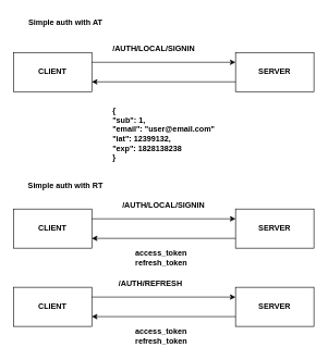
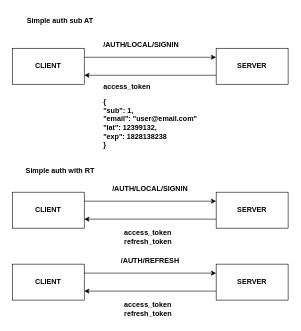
  <mxCell id="0" />
  <mxCell id="1" parent="0" />
  <mxCell id="2" value="&lt;b&gt;CLIENT&lt;/b&gt;" style="rounded=0;whiteSpace=wrap;html=1;" vertex="1" parent="1"><mxGeometry x="20" y="80" width="120" height="60" as="geometry" /></mxCell>
  <mxCell id="3" value="&lt;b&gt;SERVER&lt;br&gt;&lt;/b&gt;" style="rounded=0;whiteSpace=wrap;html=1;" vertex="1" parent="1"><mxGeometry x="360" y="80" width="120" height="60" as="geometry" /></mxCell>
  <mxCell id="4" value="" style="endArrow=classic;html=1;rounded=0;exitX=1;exitY=0.25;exitDx=0;exitDy=0;entryX=0;entryY=0.25;entryDx=0;entryDy=0;" edge="1" parent="1" source="2" target="3"><mxGeometry width="50" height="50" relative="1" as="geometry"><mxPoint x="210" y="130" as="sourcePoint" /><mxPoint x="260" y="80" as="targetPoint" /></mxGeometry></mxCell>
  <mxCell id="5" value="" style="endArrow=classic;html=1;rounded=0;exitX=0;exitY=0.75;exitDx=0;exitDy=0;entryX=1;entryY=0.75;entryDx=0;entryDy=0;" edge="1" parent="1" source="3" target="2"><mxGeometry width="50" height="50" relative="1" as="geometry"><mxPoint x="150" y="290" as="sourcePoint" /><mxPoint x="370" y="290" as="targetPoint" /></mxGeometry></mxCell>
  <mxCell id="6" value="&lt;b&gt;/AUTH/LOCAL/SIGNIN&lt;/b&gt;" style="text;html=1;strokeColor=none;fillColor=none;align=left;verticalAlign=middle;whiteSpace=wrap;rounded=0;" vertex="1" parent="1"><mxGeometry x="170" y="60" width="160" height="30" as="geometry" /></mxCell>
+ <mxCell id="7" value="&lt;b&gt;access_token&lt;/b&gt;" style="text;html=1;strokeColor=none;fillColor=none;align=left;verticalAlign=middle;whiteSpace=wrap;rounded=0;" vertex="1" parent="1"><mxGeometry x="170" y="130" width="160" height="30" as="geometry" /></mxCell>
  <mxCell id="8" value="&lt;b&gt;{&lt;br&gt;&quot;sub&quot;: 1,&lt;br&gt;&quot;email&quot;: &quot;user@email.com&quot;&lt;br&gt;&quot;iat&quot;: 12399132,&lt;br&gt;&quot;exp&quot;: 1828138238&lt;br&gt;}&lt;/b&gt;" style="text;html=1;strokeColor=none;fillColor=none;align=left;verticalAlign=middle;whiteSpace=wrap;rounded=0;" vertex="1" parent="1"><mxGeometry x="170" y="170" width="170" height="70" as="geometry" /></mxCell>
- <mxCell id="9" value="&lt;b&gt;Simple auth with AT&lt;/b&gt;" style="text;html=1;strokeColor=none;fillColor=none;align=center;verticalAlign=middle;whiteSpace=wrap;rounded=0;" vertex="1" parent="1"><mxGeometry x="20" y="20" width="160" height="30" as="geometry" /></mxCell>
+ <mxCell id="9" value="&lt;b&gt;Simple auth sub AT&lt;/b&gt;" style="text;html=1;strokeColor=none;fillColor=none;align=center;verticalAlign=middle;whiteSpace=wrap;rounded=0;" vertex="1" parent="1"><mxGeometry x="20" y="20" width="160" height="30" as="geometry" /></mxCell>
  <mxCell id="10" value="&lt;b&gt;Simple auth with RT&lt;/b&gt;" style="text;html=1;strokeColor=none;fillColor=none;align=center;verticalAlign=middle;whiteSpace=wrap;rounded=0;" vertex="1" parent="1"><mxGeometry x="20" y="270" width="160" height="30" as="geometry" /></mxCell>
  <mxCell id="11" value="&lt;b&gt;CLIENT&lt;/b&gt;" style="rounded=0;whiteSpace=wrap;html=1;" vertex="1" parent="1"><mxGeometry x="20" y="320" width="120" height="60" as="geometry" /></mxCell>
  <mxCell id="12" value="&lt;b&gt;SERVER&lt;br&gt;&lt;/b&gt;" style="rounded=0;whiteSpace=wrap;html=1;" vertex="1" parent="1"><mxGeometry x="360" y="320" width="120" height="60" as="geometry" /></mxCell>
  <mxCell id="13" value="" style="endArrow=classic;html=1;rounded=0;exitX=1;exitY=0.25;exitDx=0;exitDy=0;entryX=0;entryY=0.25;entryDx=0;entryDy=0;" edge="1" parent="1" source="11" target="12"><mxGeometry width="50" height="50" relative="1" as="geometry"><mxPoint x="210" y="370" as="sourcePoint" /><mxPoint x="260" y="320" as="targetPoint" /></mxGeometry></mxCell>
  <mxCell id="14" value="" style="endArrow=classic;html=1;rounded=0;exitX=0;exitY=0.75;exitDx=0;exitDy=0;entryX=1;entryY=0.75;entryDx=0;entryDy=0;" edge="1" parent="1" source="12" target="11"><mxGeometry width="50" height="50" relative="1" as="geometry"><mxPoint x="150" y="530" as="sourcePoint" /><mxPoint x="370" y="530" as="targetPoint" /></mxGeometry></mxCell>
  <mxCell id="15" value="&lt;b&gt;/AUTH/LOCAL/SIGNIN&lt;/b&gt;" style="text;html=1;strokeColor=none;fillColor=none;align=center;verticalAlign=middle;whiteSpace=wrap;rounded=0;" vertex="1" parent="1"><mxGeometry x="170" y="300" width="160" height="30" as="geometry" /></mxCell>
  <mxCell id="16" value="&lt;b&gt;access_token&amp;nbsp;&lt;br&gt;&lt;div style=&quot;&quot;&gt;&lt;b style=&quot;background-color: initial;&quot;&gt;refresh_token&lt;/b&gt;&lt;/div&gt;&lt;/b&gt;" style="text;html=1;strokeColor=none;fillColor=none;align=left;verticalAlign=middle;whiteSpace=wrap;rounded=0;" vertex="1" parent="1"><mxGeometry x="205" y="380" width="90" height="30" as="geometry" /></mxCell>
  <mxCell id="17" value="&lt;b&gt;CLIENT&lt;/b&gt;" style="rounded=0;whiteSpace=wrap;html=1;" vertex="1" parent="1"><mxGeometry x="20" y="440" width="120" height="60" as="geometry" /></mxCell>
  <mxCell id="18" value="&lt;b&gt;SERVER&lt;br&gt;&lt;/b&gt;" style="rounded=0;whiteSpace=wrap;html=1;" vertex="1" parent="1"><mxGeometry x="360" y="440" width="120" height="60" as="geometry" /></mxCell>
  <mxCell id="19" value="" style="endArrow=classic;html=1;rounded=0;exitX=1;exitY=0.25;exitDx=0;exitDy=0;entryX=0;entryY=0.25;entryDx=0;entryDy=0;" edge="1" parent="1" source="17" target="18"><mxGeometry width="50" height="50" relative="1" as="geometry"><mxPoint x="210" y="490" as="sourcePoint" /><mxPoint x="260" y="440" as="targetPoint" /></mxGeometry></mxCell>
  <mxCell id="20" value="" style="endArrow=classic;html=1;rounded=0;exitX=0;exitY=0.75;exitDx=0;exitDy=0;entryX=1;entryY=0.75;entryDx=0;entryDy=0;" edge="1" parent="1" source="18" target="17"><mxGeometry width="50" height="50" relative="1" as="geometry"><mxPoint x="150" y="650" as="sourcePoint" /><mxPoint x="370" y="650" as="targetPoint" /></mxGeometry></mxCell>
- <mxCell id="21" value="&lt;b&gt;/AUTH/REFRESH&lt;/b&gt;" style="text;html=1;strokeColor=none;fillColor=none;align=center;verticalAlign=middle;whiteSpace=wrap;rounded=0;" vertex="1" parent="1"><mxGeometry x="150" y="420" width="160" height="30" as="geometry" /></mxCell>
+ <mxCell id="21" value="&lt;b&gt;/AUTH/REFRESH&lt;/b&gt;" style="text;html=1;strokeColor=none;fillColor=none;align=center;verticalAlign=middle;whiteSpace=wrap;rounded=0;" vertex="1" parent="1"><mxGeometry x="170" y="420" width="160" height="30" as="geometry" /></mxCell>
  <mxCell id="22" value="&lt;b&gt;access_token&amp;nbsp;&lt;br&gt;&lt;div style=&quot;&quot;&gt;&lt;b style=&quot;background-color: initial;&quot;&gt;refresh_token&lt;/b&gt;&lt;/div&gt;&lt;/b&gt;" style="text;html=1;strokeColor=none;fillColor=none;align=left;verticalAlign=middle;whiteSpace=wrap;rounded=0;" vertex="1" parent="1"><mxGeometry x="205" y="500" width="90" height="30" as="geometry" /></mxCell>
